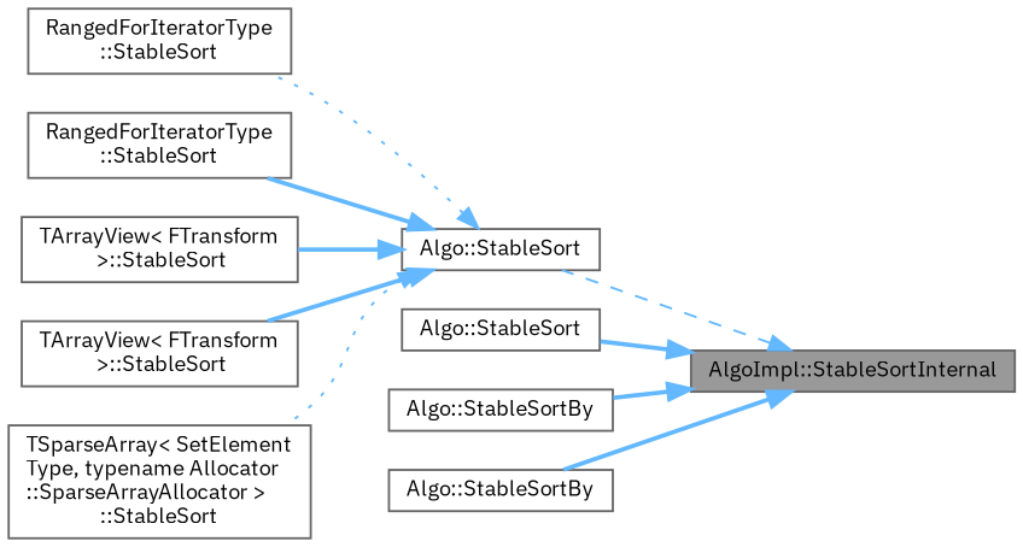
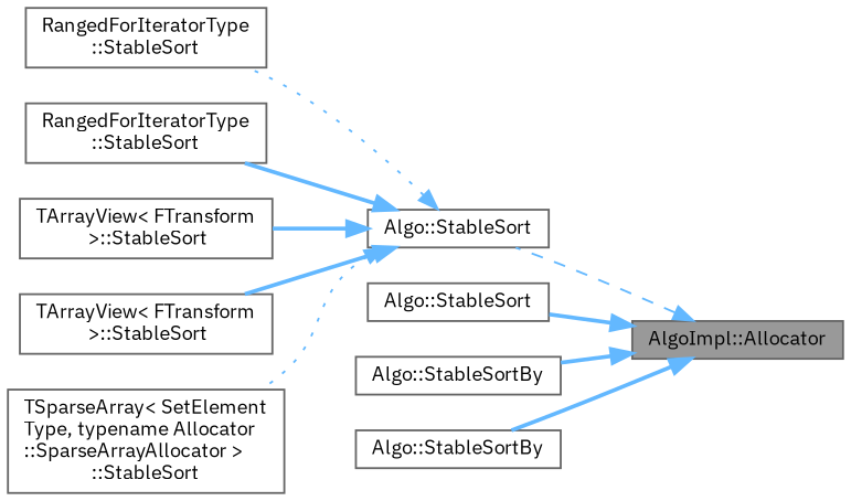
  digraph {
    rankdir=RL
    fontname="IBM Plex Sans"
    node [color=grey40 fillcolor=white fontname="IBM Plex Sans" fontsize=10 shape=box style=filled]
    edge [color=steelblue1 dir=back fontname="IBM Plex Sans" fontsize=10 labelfontname=Helvetica labelfontsize=10 style=bold]
-   n1 [color=gray40 fillcolor=grey60 fontcolor=black height=0.2 label="AlgoImpl::StableSortInternal" width=0.4]
+   n1 [color=gray40 fillcolor=grey60 fontcolor=black height=0.2 label="AlgoImpl::Allocator" width=0.4]
    n2 [height=0.2 label="Algo::StableSort" width=0.4]
    n3 [height=0.2 label="Algo::StableSort" width=0.4]
    n4 [height=0.2 label="Algo::StableSortBy" width=0.4]
    n5 [height=0.2 label="Algo::StableSortBy" width=0.4]
    n6 [height=0.2 label="RangedForIteratorType\l::StableSort" width=0.4]
    n7 [height=0.2 label="RangedForIteratorType\l::StableSort" width=0.4]
    n8 [height=0.2 label="TArrayView\< FTransform\l \>::StableSort" width=0.4]
    n9 [height=0.2 label="TArrayView\< FTransform\l \>::StableSort" width=0.4]
    n10 [height=0.2 label="TSparseArray\< SetElement\lType, typename Allocator\l::SparseArrayAllocator \>\l::StableSort" width=0.4]
    n1 -> n2 [style=dashed]
    n1 -> n3
    n1 -> n4
    n1 -> n5
    n2 -> n6 [style=dotted]
    n2 -> n7
    n2 -> n8
    n2 -> n9
    n2 -> n10 [style=dotted]
  }
